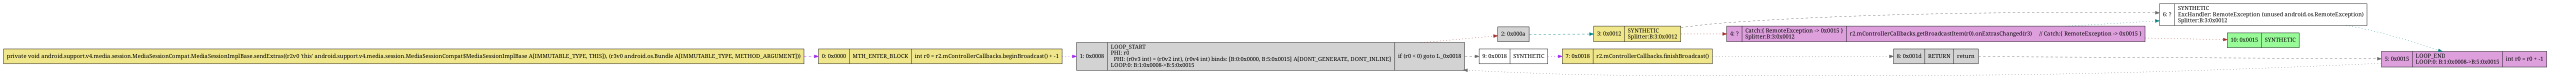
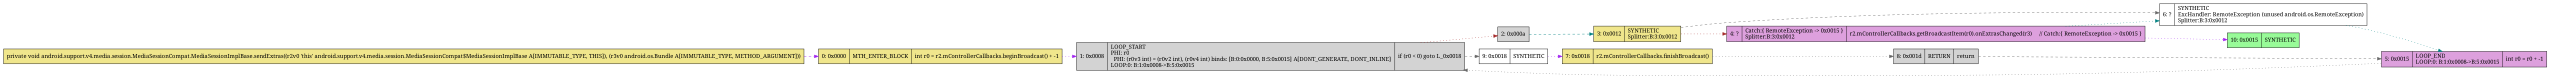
  digraph {
    fontname="Noto Serif"
    rankdir=LR
    node [fillcolor=khaki fontname="Noto Serif" shape=record style=filled]
    edge [color=gray40 fontname="Noto Serif" style=dotted]
    n1 [label="{0\:\ 0x0000|MTH_ENTER_BLOCK\l|int r0 = r2.mControllerCallbacks.beginBroadcast() + \-1\l}"]
    n2 [fillcolor=lightgrey label="{1\:\ 0x0008|LOOP_START\lPHI: r0 \l  PHI: (r0v3 int) = (r0v2 int), (r0v4 int) binds: [B:0:0x0000, B:5:0x0015] A[DONT_GENERATE, DONT_INLINE]\lLOOP:0: B:1:0x0008\-\>B:5:0x0015\l|if (r0 \< 0) goto L_0x0018\l}"]
    n3 [fillcolor=lightgrey label="{2\:\ 0x000a}"]
    n4 [fillcolor=white label="{9\:\ 0x0018|SYNTHETIC\l}"]
    n5 [label="{3\:\ 0x0012|SYNTHETIC\lSplitter:B:3:0x0012\l}"]
    n6 [label="{7\:\ 0x0018|r2.mControllerCallbacks.finishBroadcast()\l}"]
    n7 [fillcolor=plum label="{4\:\ ?|Catch:\{ RemoteException \-\> 0x0015 \}\lSplitter:B:3:0x0012\l|r2.mControllerCallbacks.getBroadcastItem(r0).onExtrasChanged(r3)     \/\/ Catch:\{ RemoteException \-\> 0x0015 \}\l}"]
    n8 [fillcolor=white label="{6\:\ ?|SYNTHETIC\lExcHandler: RemoteException (unused android.os.RemoteException)\lSplitter:B:3:0x0012\l}"]
    n9 [fillcolor=palegreen label="{10\:\ 0x0015|SYNTHETIC\l}"]
    n10 [fillcolor=plum label="{5\:\ 0x0015|LOOP_END\lLOOP:0: B:1:0x0008\-\>B:5:0x0015\l|int r0 = r0 + \-1\l}"]
    n11 [fillcolor=lightgrey label="{8\:\ 0x001d|RETURN\l|return\l}"]
    n12 [label="{private void android.support.v4.media.session.MediaSessionCompat.MediaSessionImplBase.sendExtras((r2v0 'this' android.support.v4.media.session.MediaSessionCompat$MediaSessionImplBase A[IMMUTABLE_TYPE, THIS]), (r3v0 android.os.Bundle A[IMMUTABLE_TYPE, METHOD_ARGUMENT])) }"]
    n1 -> n2 [color=purple]
    n2 -> n3 [color=brown]
    n2 -> n4 [style=dashed]
    n3 -> n5 [color=teal style=dashed]
    n4 -> n6 [color=purple]
    n5 -> n7 [color=brown]
    n5 -> n8 [style=dashed]
    n6 -> n11
    n7 -> n8 [color=teal]
-   n7 -> n9 [color=brown]
+   n7 -> n9 [color=purple]
    n8 -> n10 [color=teal]
    n10 -> n2
    n11 -> n10 [style=dashed]
    n12 -> n1 [color=purple style=dashed]
  }
